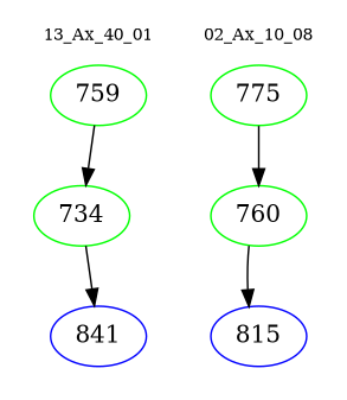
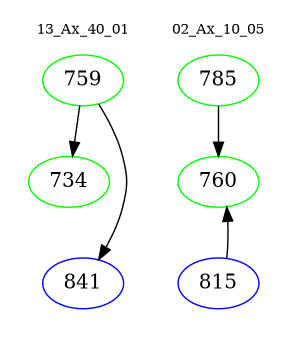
  digraph {
    node [color=green]
    edge [color=black]
    n1 [label=759]
    n2 [label=734]
    n3 [color=blue label=841]
-   n4 [label=775]
+   n4 [label=785]
    n5 [label=760]
    n6 [color=blue label=815]
    subgraph cluster_1 {
      color=white
      fontsize=10
      label="13_Ax_40_01"
      n1
      n2
      n3
    }
    subgraph cluster_2 {
      color=white
      fontsize=10
-     label="02_Ax_10_08"
+     label="02_Ax_10_05"
      n4
      n5
      n6
    }
    n1 -> n2
-   n2 -> n3
+   n1 -> n3
    n4 -> n5
-   n5 -> n6
+   n6 -> n5
  }
